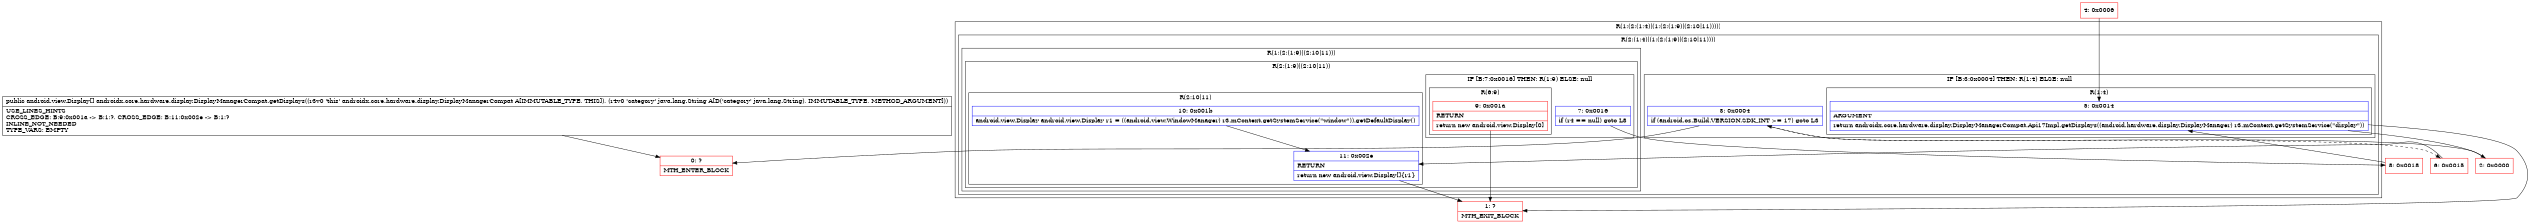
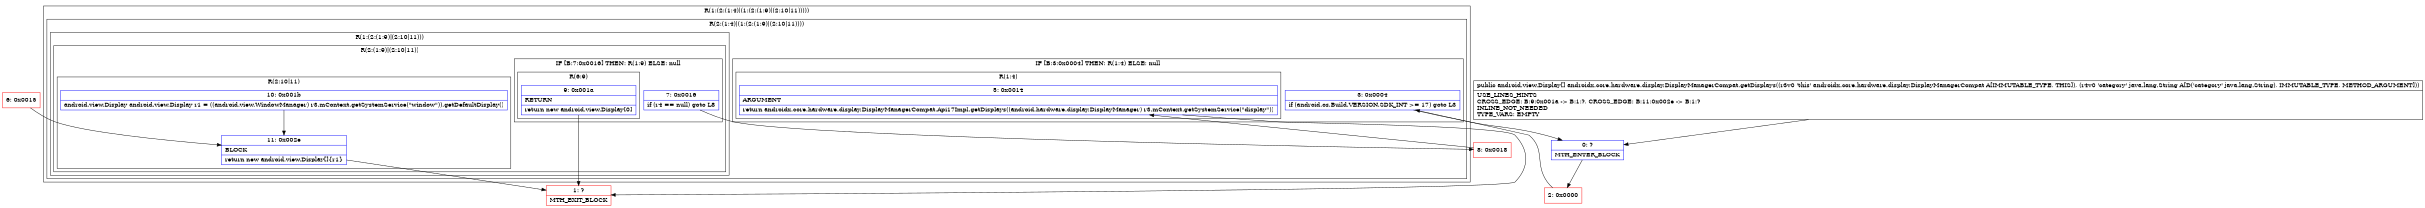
  digraph {
    node [color=blue shape=record]
    n1 [label="{5\:\ 0x0014|ARGUMENT\l|return androidx.core.hardware.display.DisplayManagerCompat.Api17Impl.getDisplays((android.hardware.display.DisplayManager) r3.mContext.getSystemService(\"display\"))\l}"]
    n2 [label="{3\:\ 0x0004|if (android.os.Build.VERSION.SDK_INT \>= 17) goto L3\l}"]
-   n3 [color=red label="{9\:\ 0x001a|RETURN\l|return new android.view.Display[0]\l}"]
+   n3 [label="{9\:\ 0x001a|RETURN\l|return new android.view.Display[0]\l}"]
    n4 [label="{7\:\ 0x0016|if (r4 == null) goto L8\l}"]
    n5 [label="{10\:\ 0x001b|android.view.Display android.view.Display r1 = ((android.view.WindowManager) r3.mContext.getSystemService(\"window\")).getDefaultDisplay()\l}"]
-   n6 [label="{11\:\ 0x002e|RETURN\l|return new android.view.Display[]\{r1\}\l}"]
+   n6 [label="{11\:\ 0x002e|BLOCK\l|return new android.view.Display[]\{r1\}\l}"]
    n7 [color=red label="{1\:\ ?|MTH_EXIT_BLOCK\l}"]
    n8 [color=red label="{6\:\ 0x0015}"]
-   n9 [color=red label="{0\:\ ?|MTH_ENTER_BLOCK\l}"]
+   n9 [label="{0\:\ ?|MTH_ENTER_BLOCK\l}"]
    n10 [color=red label="{8\:\ 0x0018}"]
-   n11 [color=red label="{4\:\ 0x0006}"]
    n12 [color=red label="{2\:\ 0x0000}"]
    n13 [label="{public android.view.Display[] androidx.core.hardware.display.DisplayManagerCompat.getDisplays((r3v0 'this' androidx.core.hardware.display.DisplayManagerCompat A[IMMUTABLE_TYPE, THIS]), (r4v0 'category' java.lang.String A[D('category' java.lang.String), IMMUTABLE_TYPE, METHOD_ARGUMENT]))  | USE_LINES_HINTS\lCROSS_EDGE: B:9:0x001a \-\> B:1:?, CROSS_EDGE: B:11:0x002e \-\> B:1:?\lINLINE_NOT_NEEDED\lTYPE_VARS: EMPTY\l}" color=""]
    subgraph cluster_1 {
      label="R(1:(2:(1:4)|(1:(2:(1:9)|(2:10|11)))))"
      subgraph cluster_2 {
        label="R(2:(1:4)|(1:(2:(1:9)|(2:10|11))))"
        subgraph cluster_3 {
          label="IF [B:3:0x0004] THEN: R(1:4) ELSE: null"
          n2
          subgraph cluster_4 {
            label="R(1:4)"
            n1
          }
        }
        subgraph cluster_5 {
          label="R(1:(2:(1:9)|(2:10|11)))"
          subgraph cluster_6 {
            label="R(2:(1:9)|(2:10|11))"
            subgraph cluster_7 {
              label="IF [B:7:0x0016] THEN: R(1:9) ELSE: null"
              n4
              subgraph cluster_8 {
                label="R(6:9)"
                n3
              }
            }
            subgraph cluster_9 {
              label="R(2:10|11)"
              n5
              n6
            }
          }
        }
      }
    }
    n1 -> n7
-   n2 -> n8 [style=dashed]
    n2 -> n9
    n3 -> n7
    n4 -> n10
    n5 -> n6
    n6 -> n7
    n8 -> n6
-   n1 -> n12
+   n9 -> n12
    n10 -> n1
-   n11 -> n1
    n12 -> n2
    n13 -> n9
  }
